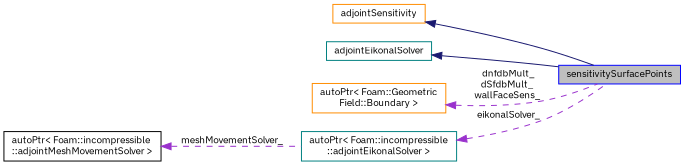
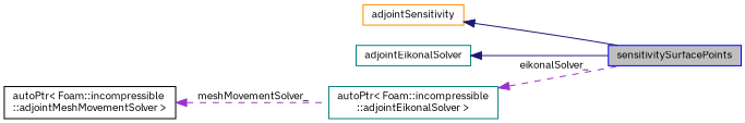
  digraph {
    fontname="IBM Plex Sans"
    rankdir=LR
    node [color=darkorange fontname="IBM Plex Sans" fontsize=10 shape=record]
    edge [color=darkorchid3 dir=back fontname="IBM Plex Sans" fontsize=10 labelfontname=Helvetica labelfontsize=10 style=dashed]
    n1 [color=blue fillcolor=grey75 fontcolor=black height=0.2 label=sensitivitySurfacePoints style=filled width=0.4]
    n2 [height=0.2 label=adjointSensitivity width=0.4]
    n3 [color=teal height=0.2 label=adjointEikonalSolver width=0.4]
-   n4 [height=0.2 label="autoPtr\< Foam::Geometric\lField::Boundary \>" width=0.4]
    n5 [color=teal height=0.2 label="autoPtr\< Foam::incompressible\l::adjointEikonalSolver \>" width=0.4]
    n6 [color=black height=0.2 label="autoPtr\< Foam::incompressible\l::adjointMeshMovementSolver \>" width=0.4]
    n2 -> n1 [color=midnightblue style=solid]
    n3 -> n1 [color=midnightblue style=solid]
-   n4 -> n1 [label=" dnfdbMult_\ndSfdbMult_\nwallFaceSens_"]
    n5 -> n1 [label=" eikonalSolver_"]
    n6 -> n5 [label=" meshMovementSolver_"]
  }
